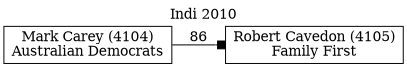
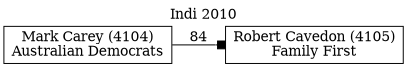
  digraph {
    label="Indi 2010"
    labelloc=t
    mclimit=10
    rankdir=LR
    node [shape=box]
    n1 [label="Robert Cavedon (4105)\nFamily First"]
    n2 [label="Mark Carey (4104)\nAustralian Democrats"]
-   n2 -> n1 [label=86 arrowhead=box]
+   n2 -> n1 [label=84 arrowhead=box]
  }
